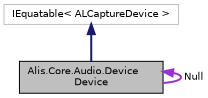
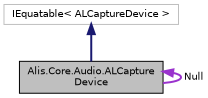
  digraph {
    node [fontname=Helvetica fontsize=10 shape=record style=filled]
    edge [dir=back fontname=Helvetica fontsize=10 labelfontname=Helvetica labelfontsize=10 style=bold]
-   n1 [color=black fillcolor=grey75 fontcolor=black height=0.2 label="Alis.Core.Audio.Device\lDevice" width=0.4]
+   n1 [color=black fillcolor=grey75 fontcolor=black height=0.2 label="Alis.Core.Audio.ALCapture\lDevice" width=0.4]
    n2 [color=grey75 fillcolor=white height=0.2 label="IEquatable\< ALCaptureDevice \>" width=0.4]
    n1 -> n1 [color=darkorchid3 label=" Null"]
    n2 -> n1 [color=midnightblue]
  }
